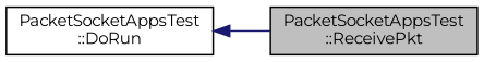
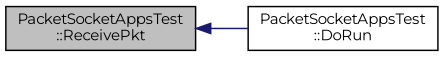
  digraph {
    rankdir=LR
    fontname=Montserrat
    node [color=black fontname=Montserrat fontsize=10 shape=record style=filled]
    n1 [fillcolor=grey75 fontcolor=black height=0.2 label="PacketSocketAppsTest\l::ReceivePkt" width=0.4]
    n2 [fillcolor=white height=0.2 label="PacketSocketAppsTest\l::DoRun" width=0.4]
-   n2 -> n1 [color=midnightblue dir=back fontname=Montserrat fontsize=10 labelfontname=Helvetica labelfontsize=10 style=solid]
+   n1 -> n2 [color=midnightblue dir=back fontname=Montserrat fontsize=10 labelfontname=Helvetica labelfontsize=10 style=solid]
  }
